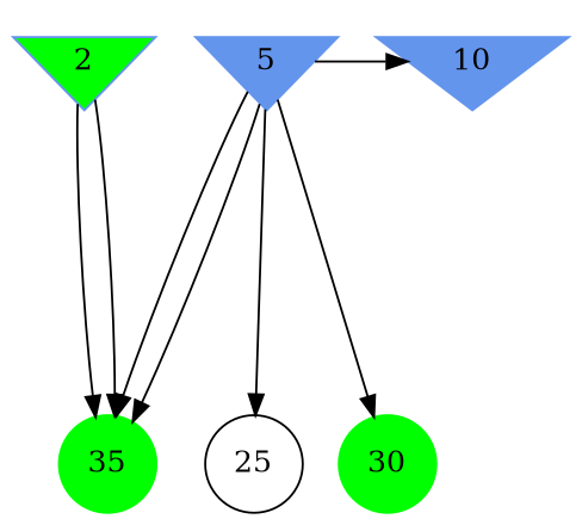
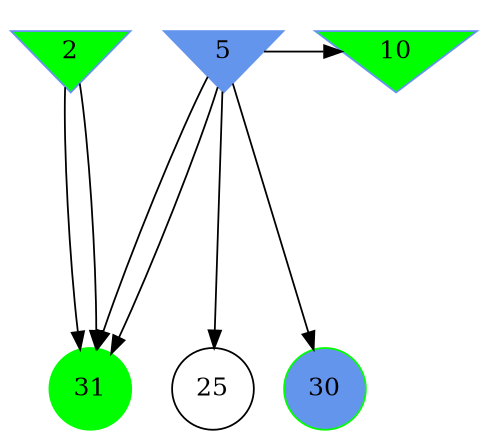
  digraph {
    ranksep=2.0
    node [color=cornflowerblue shape=invtriangle style=filled]
    2 [fillcolor=green]
    5
-   10
+   10 [fillcolor=green]
    25 [color=black shape=circle style=""]
-   30 [color=green shape=circle]
-   31 [color=green shape=circle label=35]
+   30 [color=green shape=circle fillcolor=cornflowerblue]
+   31 [color=green shape=circle]
    subgraph sub_1 {
      rank=same
      2
      5
      10
    }
    subgraph sub_2 {
      rank=same
      25
    }
    subgraph sub_3 {
      rank=same
      30
      31
    }
    2 -> 31
    2 -> 31
    5 -> 10
    5 -> 25
    5 -> 30
    5 -> 31
    5 -> 31
  }
